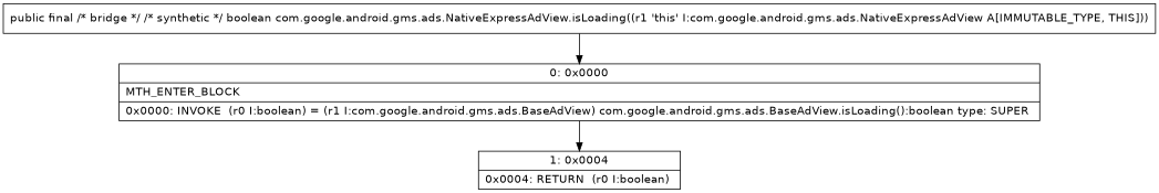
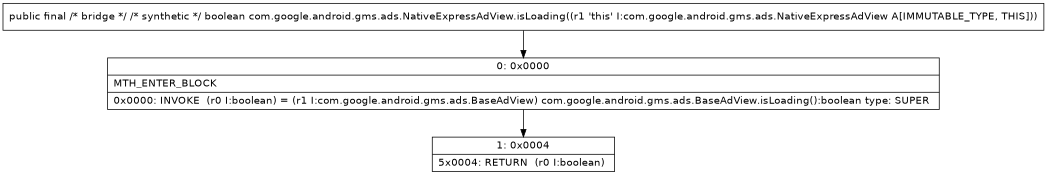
  digraph {
    fontname="DejaVu Sans"
    node [shape=record fontname="DejaVu Sans"]
    edge [fontname="DejaVu Sans"]
    n1 [label="{0\:\ 0x0000|MTH_ENTER_BLOCK\l|0x0000: INVOKE  (r0 I:boolean) = (r1 I:com.google.android.gms.ads.BaseAdView) com.google.android.gms.ads.BaseAdView.isLoading():boolean type: SUPER \l}"]
-   n2 [label="{1\:\ 0x0004|0x0004: RETURN  (r0 I:boolean) \l}"]
+   n2 [label="{1\:\ 0x0004|5x0004: RETURN  (r0 I:boolean) \l}"]
    n3 [label="{public final \/* bridge *\/ \/* synthetic *\/ boolean com.google.android.gms.ads.NativeExpressAdView.isLoading((r1 'this' I:com.google.android.gms.ads.NativeExpressAdView A[IMMUTABLE_TYPE, THIS])) }"]
    n1 -> n2
    n3 -> n1
  }
